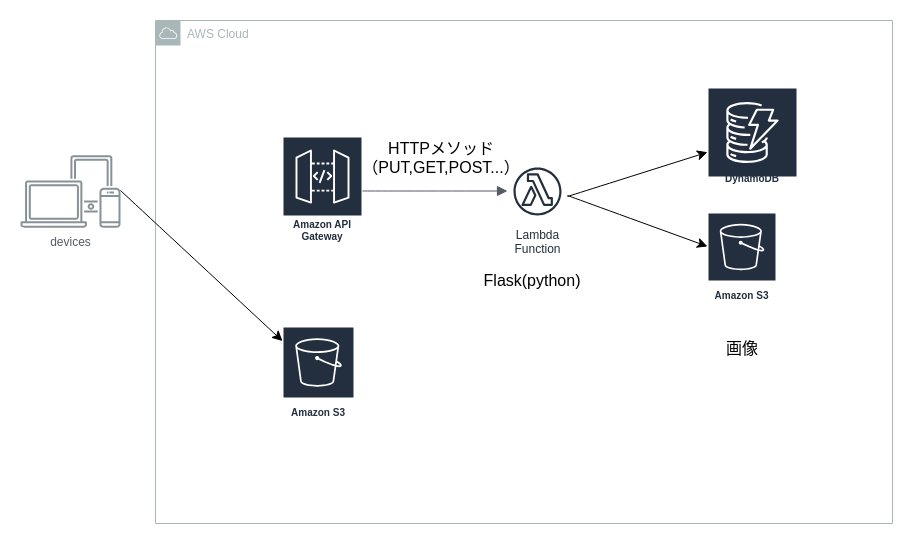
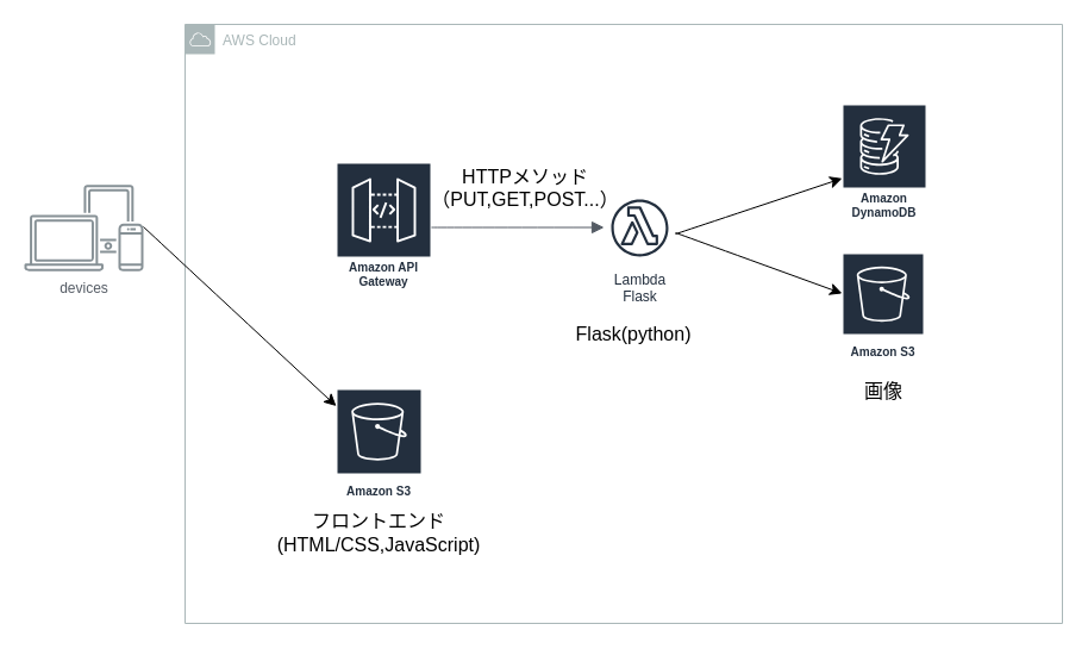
  <mxCell id="0" />
  <mxCell id="1" parent="0" />
  <mxCell id="2" value="devices" style="sketch=0;outlineConnect=0;gradientColor=none;fontColor=#545B64;strokeColor=none;fillColor=#879196;dashed=0;verticalLabelPosition=bottom;verticalAlign=top;align=center;html=1;fontSize=12;fontStyle=0;aspect=fixed;shape=mxgraph.aws4.illustration_devices;pointerEvents=1" vertex="1" parent="1"><mxGeometry x="20" y="154.5" width="100" height="73" as="geometry" /></mxCell>
  <mxCell id="3" value="AWS Cloud" style="sketch=0;outlineConnect=0;gradientColor=none;html=1;whiteSpace=wrap;fontSize=12;fontStyle=0;shape=mxgraph.aws4.group;grIcon=mxgraph.aws4.group_aws_cloud;strokeColor=#AAB7B8;fillColor=none;verticalAlign=top;align=left;spacingLeft=30;fontColor=#AAB7B8;dashed=0;" vertex="1" parent="1"><mxGeometry x="155" y="20" width="737" height="503" as="geometry" /></mxCell>
- <mxCell id="4" value="Amazon DynamoDB" style="sketch=0;outlineConnect=0;fontColor=#232F3E;gradientColor=none;strokeColor=#ffffff;fillColor=#232F3E;dashed=0;verticalLabelPosition=middle;verticalAlign=bottom;align=center;html=1;whiteSpace=wrap;fontSize=10;fontStyle=1;spacing=3;shape=mxgraph.aws4.productIcon;prIcon=mxgraph.aws4.dynamodb;" vertex="1" parent="1"><mxGeometry x="707" y="87" width="90" height="101" as="geometry" /></mxCell>
- <mxCell id="5" value="Lambda&#10;Function" style="sketch=0;outlineConnect=0;fontColor=#232F3E;gradientColor=none;strokeColor=#232F3E;fillColor=#ffffff;dashed=0;verticalLabelPosition=bottom;verticalAlign=top;align=center;html=1;fontSize=12;fontStyle=0;aspect=fixed;shape=mxgraph.aws4.resourceIcon;resIcon=mxgraph.aws4.lambda_function;" vertex="1" parent="1"><mxGeometry x="507" y="161" width="60" height="60" as="geometry" /></mxCell>
+ <mxCell id="4" value="Amazon DynamoDB" style="sketch=0;outlineConnect=0;fontColor=#232F3E;gradientColor=none;strokeColor=#ffffff;fillColor=#232F3E;dashed=0;verticalLabelPosition=middle;verticalAlign=bottom;align=center;html=1;whiteSpace=wrap;fontSize=10;fontStyle=1;spacing=3;shape=mxgraph.aws4.productIcon;prIcon=mxgraph.aws4.dynamodb;" vertex="1" parent="1"><mxGeometry x="707" y="87" width="71" height="101" as="geometry" /></mxCell>
+ <mxCell id="5" value="Lambda&#10;Flask" style="sketch=0;outlineConnect=0;fontColor=#232F3E;gradientColor=none;strokeColor=#232F3E;fillColor=#ffffff;dashed=0;verticalLabelPosition=bottom;verticalAlign=top;align=center;html=1;fontSize=12;fontStyle=0;aspect=fixed;shape=mxgraph.aws4.resourceIcon;resIcon=mxgraph.aws4.lambda_function;" vertex="1" parent="1"><mxGeometry x="507" y="161" width="60" height="60" as="geometry" /></mxCell>
  <mxCell id="6" value="Amazon API Gateway" style="sketch=0;outlineConnect=0;fontColor=#232F3E;gradientColor=none;strokeColor=#ffffff;fillColor=#232F3E;dashed=0;verticalLabelPosition=middle;verticalAlign=bottom;align=center;html=1;whiteSpace=wrap;fontSize=10;fontStyle=1;spacing=3;shape=mxgraph.aws4.productIcon;prIcon=mxgraph.aws4.api_gateway;" vertex="1" parent="1"><mxGeometry x="282" y="136" width="80" height="110" as="geometry" /></mxCell>
  <mxCell id="7" value="Amazon S3" style="sketch=0;outlineConnect=0;fontColor=#232F3E;gradientColor=none;strokeColor=#ffffff;fillColor=#232F3E;dashed=0;verticalLabelPosition=middle;verticalAlign=bottom;align=center;html=1;whiteSpace=wrap;fontSize=10;fontStyle=1;spacing=3;shape=mxgraph.aws4.productIcon;prIcon=mxgraph.aws4.s3;" vertex="1" parent="1"><mxGeometry x="282" y="326" width="72" height="96" as="geometry" /></mxCell>
  <mxCell id="8" value="Amazon S3" style="sketch=0;outlineConnect=0;fontColor=#232F3E;gradientColor=none;strokeColor=#ffffff;fillColor=#232F3E;dashed=0;verticalLabelPosition=middle;verticalAlign=bottom;align=center;html=1;whiteSpace=wrap;fontSize=10;fontStyle=1;spacing=3;shape=mxgraph.aws4.productIcon;prIcon=mxgraph.aws4.s3;" vertex="1" parent="1"><mxGeometry x="707" y="212" width="69" height="93" as="geometry" /></mxCell>
  <mxCell id="9" value="" style="edgeStyle=orthogonalEdgeStyle;html=1;endArrow=block;elbow=vertical;startArrow=none;endFill=1;strokeColor=#545B64;rounded=0;fontSize=12;startSize=8;endSize=8;curved=1;" edge="1" parent="1" target="5"><mxGeometry width="100" relative="1" as="geometry"><mxPoint x="362" y="190.5" as="sourcePoint" /><mxPoint x="462" y="190.5" as="targetPoint" /></mxGeometry></mxCell>
  <mxCell id="10" value="" style="endArrow=classic;html=1;rounded=0;fontSize=12;startSize=8;endSize=8;curved=1;" edge="1" parent="1" target="4"><mxGeometry width="50" height="50" relative="1" as="geometry"><mxPoint x="567" y="196" as="sourcePoint" /><mxPoint x="617" y="146" as="targetPoint" /></mxGeometry></mxCell>
  <mxCell id="11" value="" style="endArrow=classic;html=1;rounded=0;fontSize=12;startSize=8;endSize=8;curved=1;" edge="1" parent="1" target="8"><mxGeometry width="50" height="50" relative="1" as="geometry"><mxPoint x="567" y="195" as="sourcePoint" /><mxPoint x="617" y="145" as="targetPoint" /></mxGeometry></mxCell>
  <mxCell id="12" value="" style="endArrow=classic;html=1;rounded=0;fontSize=12;startSize=8;endSize=8;curved=1;" edge="1" parent="1" target="7"><mxGeometry width="50" height="50" relative="1" as="geometry"><mxPoint x="120" y="190" as="sourcePoint" /><mxPoint x="170" y="140" as="targetPoint" /></mxGeometry></mxCell>
  <mxCell id="13" value="Flask(python)" style="text;strokeColor=none;fillColor=none;html=1;align=center;verticalAlign=middle;whiteSpace=wrap;rounded=0;fontSize=16;" vertex="1" parent="1"><mxGeometry x="502" y="265" width="60" height="30" as="geometry" /></mxCell>
+ <mxCell id="14" value="&lt;div&gt;フロントエンド&lt;/div&gt;&lt;div&gt;(HTML/CSS,JavaScript)&lt;br&gt;&lt;/div&gt;" style="text;strokeColor=none;fillColor=none;html=1;align=center;verticalAlign=middle;whiteSpace=wrap;rounded=0;fontSize=16;" vertex="1" parent="1"><mxGeometry x="224" y="432" width="188" height="30" as="geometry" /></mxCell>
  <mxCell id="15" value="&lt;div&gt;HTTPメソッド（PUT,GET,POST...）&lt;/div&gt;&lt;div&gt;&lt;br&gt;&lt;/div&gt;" style="text;strokeColor=none;fillColor=none;html=1;align=center;verticalAlign=middle;whiteSpace=wrap;rounded=0;fontSize=16;" vertex="1" parent="1"><mxGeometry x="388" y="154.5" width="106" height="24" as="geometry" /></mxCell>
- <mxCell id="16" value="画像" style="text;strokeColor=none;fillColor=none;html=1;align=center;verticalAlign=middle;whiteSpace=wrap;rounded=0;fontSize=16;" vertex="1" parent="1"><mxGeometry x="711.5" y="333" width="60" height="30" as="geometry" /></mxCell>
+ <mxCell id="16" value="画像" style="text;strokeColor=none;fillColor=none;html=1;align=center;verticalAlign=middle;whiteSpace=wrap;rounded=0;fontSize=16;" vertex="1" parent="1"><mxGeometry x="711.5" y="313" width="60" height="30" as="geometry" /></mxCell>
